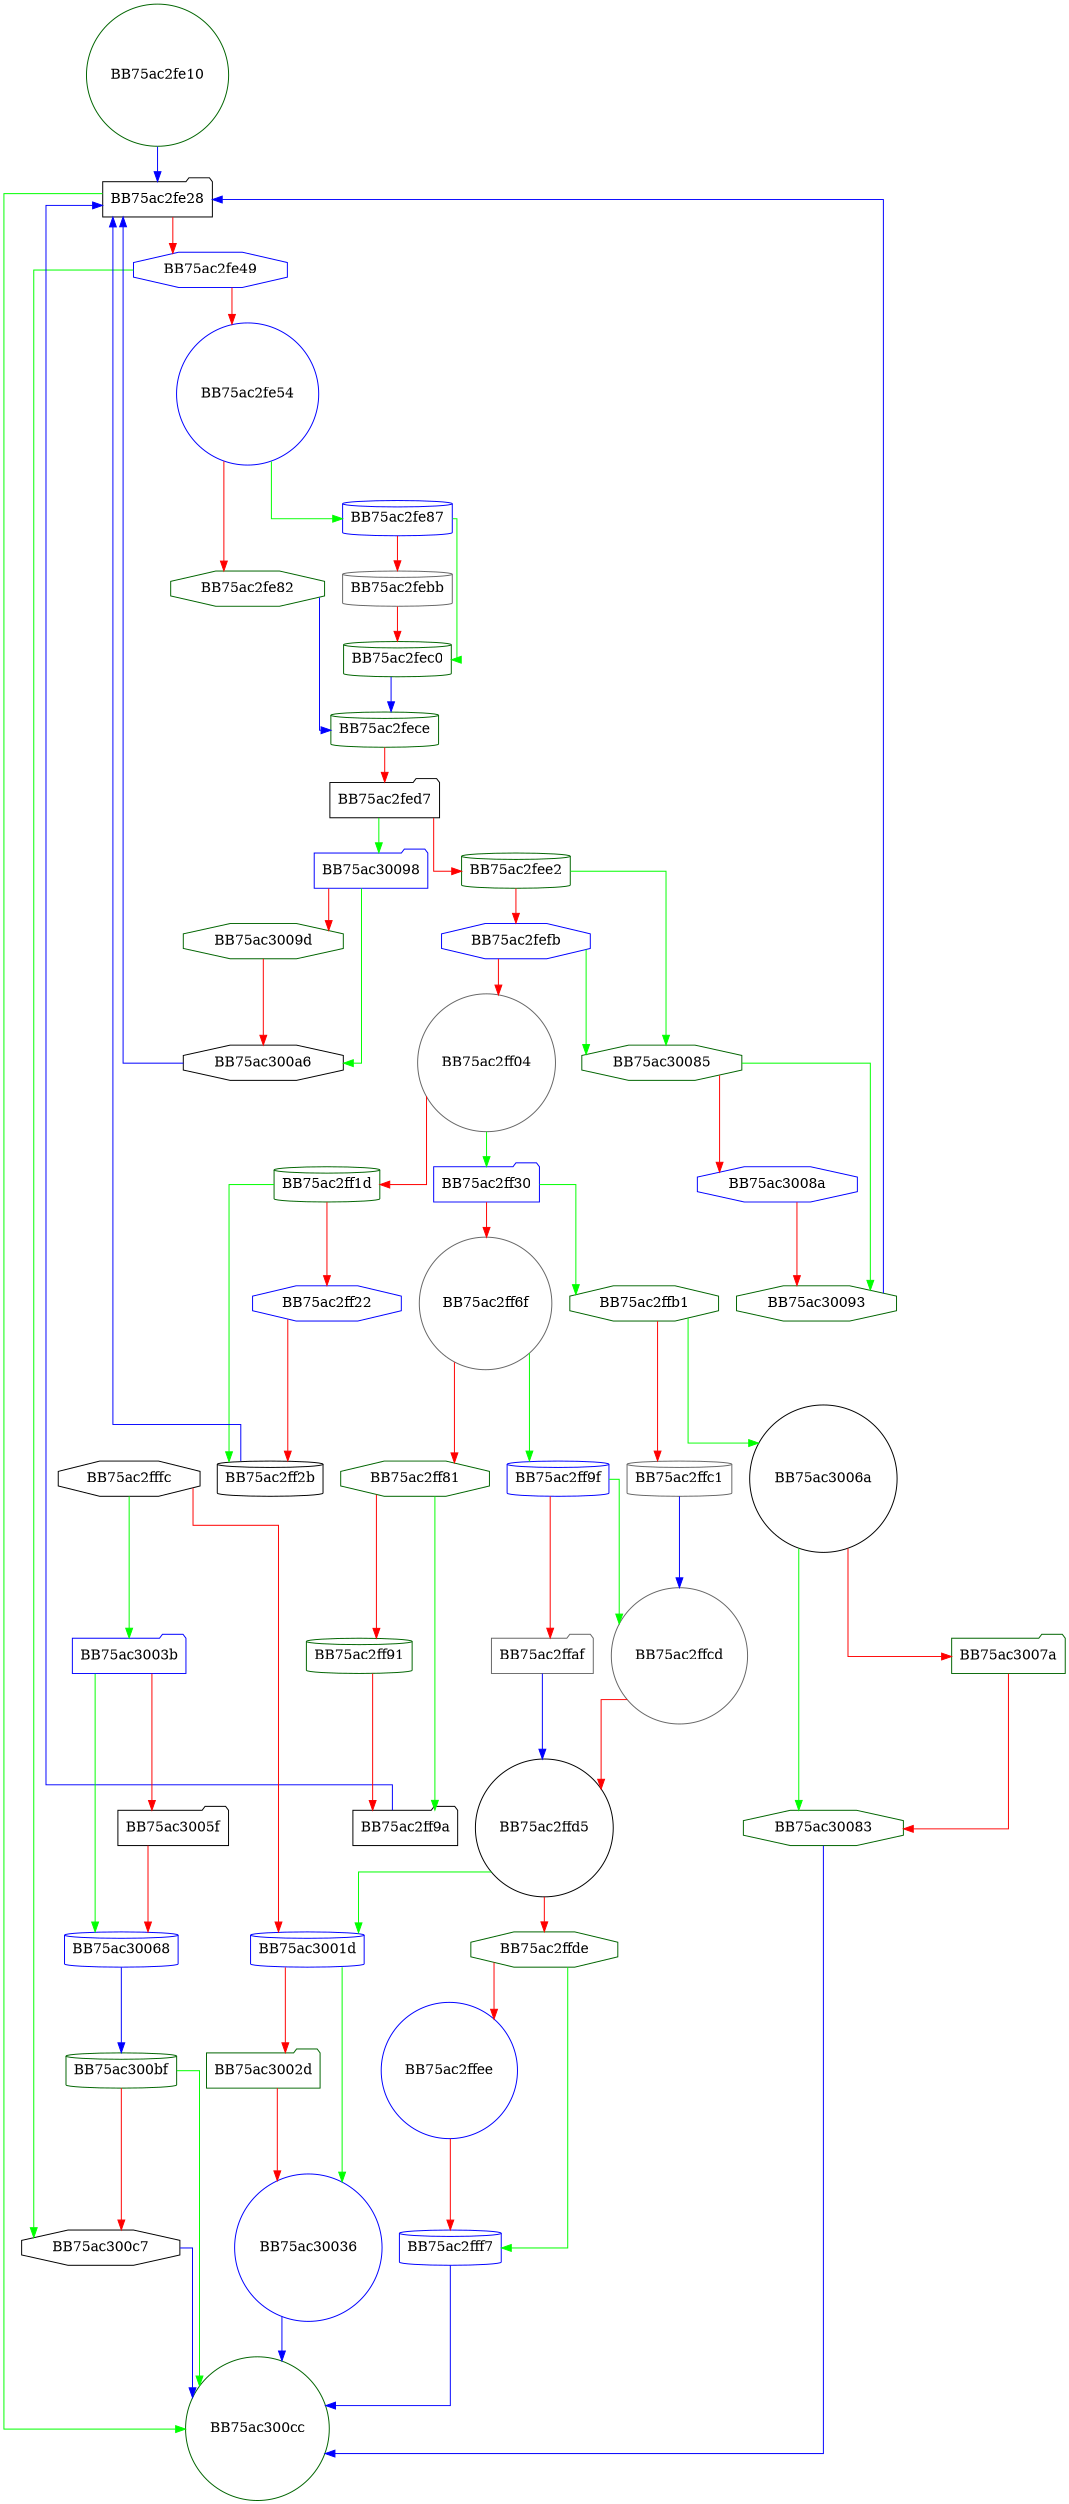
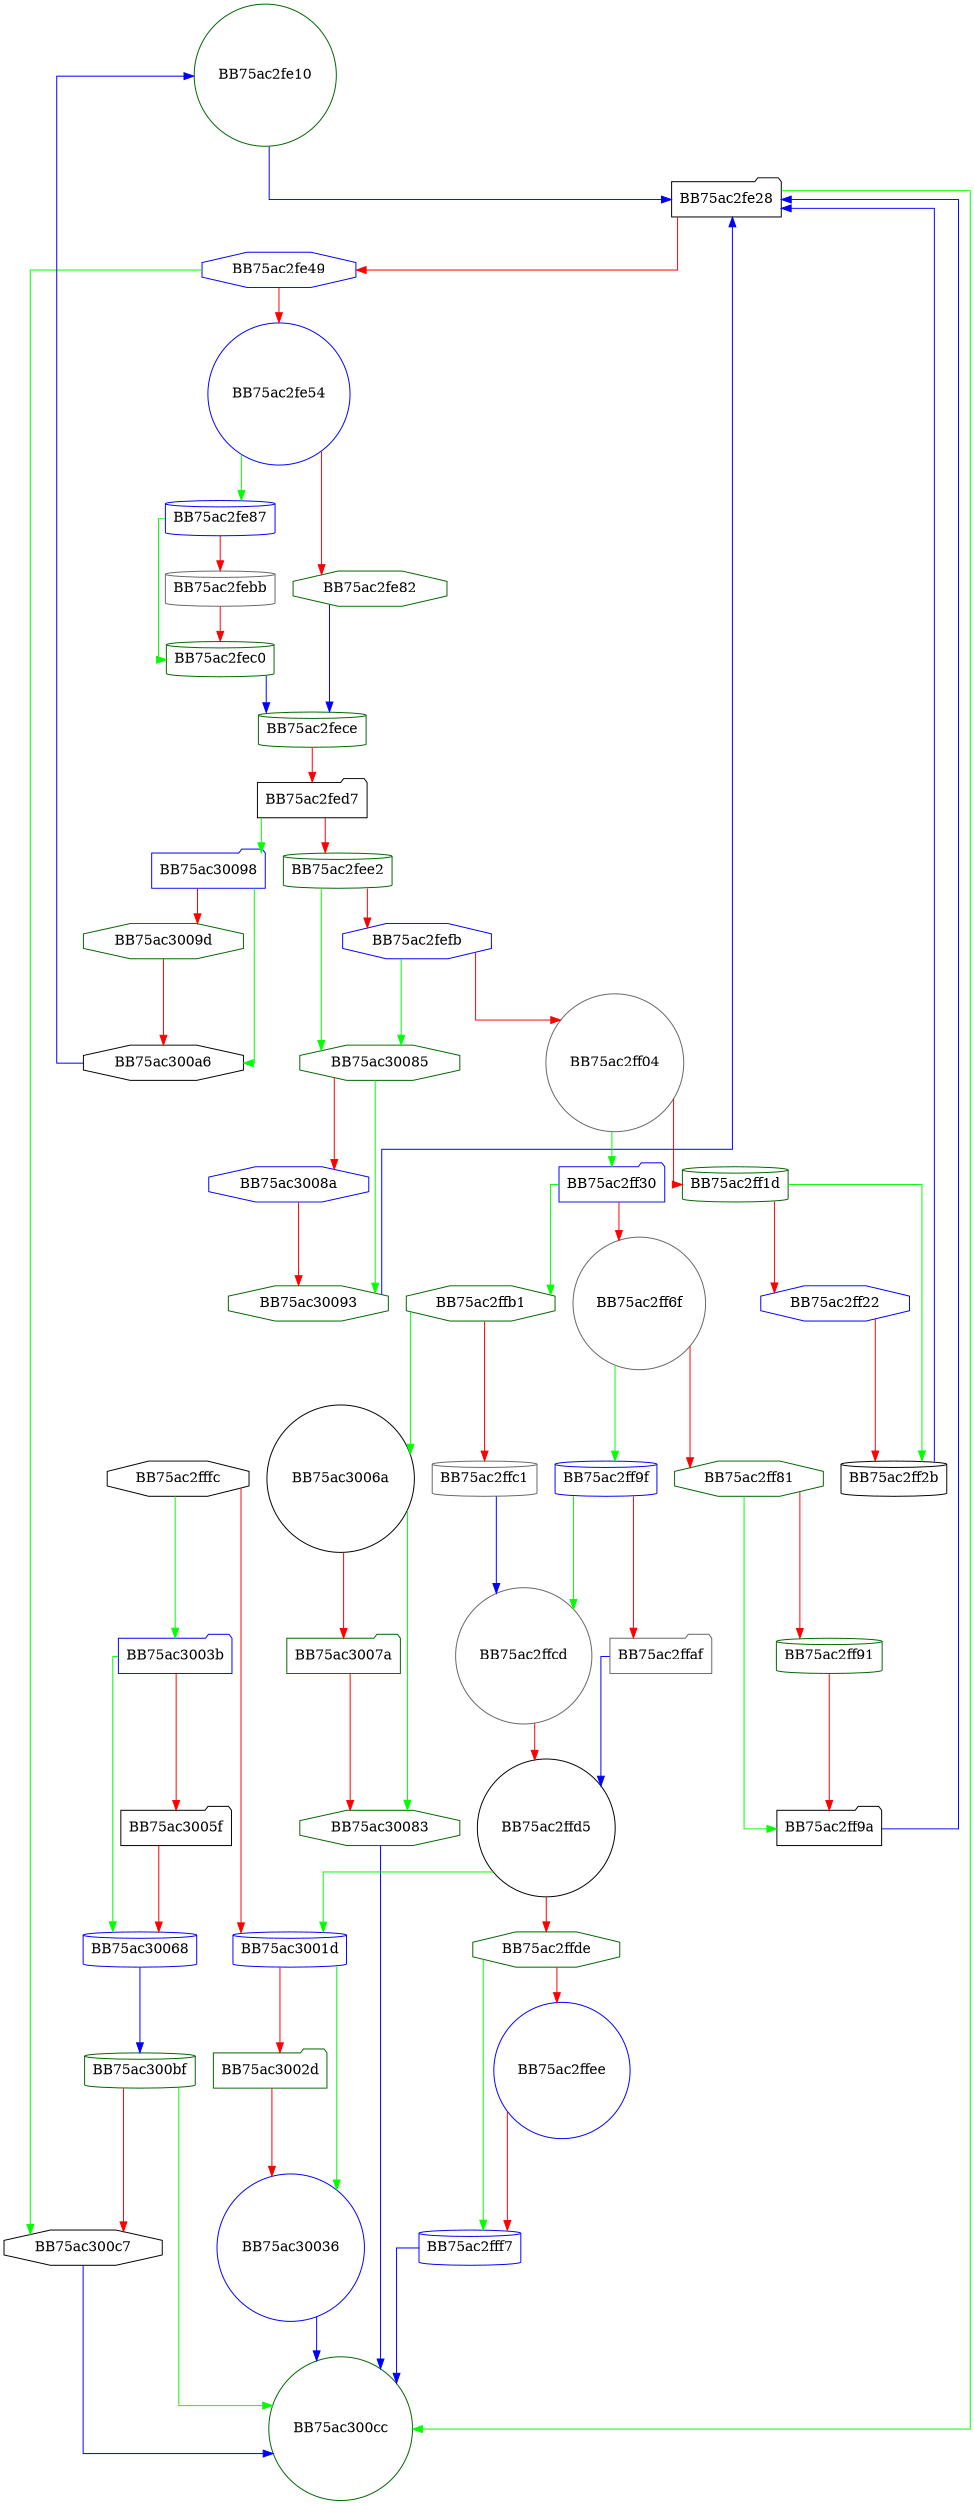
  digraph {
    splines=ortho
    node [color=darkgreen shape=octagon]
    edge [color=red]
    BB75ac2fe10 [shape=circle]
    BB75ac2fe28 [color=black shape=folder]
    BB75ac300cc [shape=circle]
    BB75ac2fe49 [color=blue]
    BB75ac300c7 [color=black]
    BB75ac2fe54 [color=blue shape=circle]
    BB75ac2fe87 [color=blue shape=cylinder]
    BB75ac2fe82
    BB75ac2fec0 [shape=cylinder]
    BB75ac2febb [color=gray40 shape=cylinder]
    BB75ac2fece [shape=cylinder]
    BB75ac2fed7 [color=black shape=folder]
    BB75ac30098 [color=blue shape=folder]
    BB75ac300a6 [color=black]
    BB75ac3009d
    BB75ac2fee2 [shape=cylinder]
    BB75ac30085
    BB75ac2fefb [color=blue]
    BB75ac30093
    BB75ac3008a [color=blue]
    BB75ac2ff04 [color=gray40 shape=circle]
    BB75ac2ff30 [color=blue shape=folder]
    BB75ac2ff1d [shape=cylinder]
    BB75ac2ffb1
    BB75ac2ff6f [color=gray40 shape=circle]
    BB75ac2ff2b [color=black shape=cylinder]
    BB75ac2ff22 [color=blue]
    BB75ac3006a [color=black shape=circle]
    BB75ac2ffc1 [color=gray40 shape=cylinder]
    BB75ac2ff9f [color=blue shape=cylinder]
    BB75ac2ff81
    BB75ac30083
    BB75ac3007a [shape=folder]
    BB75ac2ffcd [color=gray40 shape=circle]
    BB75ac2ffaf [color=gray40 shape=folder]
    BB75ac2ff9a [color=black shape=folder]
    BB75ac2ff91 [shape=cylinder]
    BB75ac2ffd5 [color=black shape=circle]
    BB75ac2ffde
    BB75ac3001d [color=blue shape=cylinder]
    BB75ac2fffc [color=black]
    BB75ac3003b [color=blue shape=folder]
    BB75ac2fff7 [color=blue shape=cylinder]
    BB75ac2ffee [color=blue shape=circle]
    BB75ac30068 [color=blue shape=cylinder]
    BB75ac3005f [color=black shape=folder]
    BB75ac30036 [color=blue shape=circle]
    BB75ac3002d [shape=folder]
    BB75ac300bf [shape=cylinder]
    BB75ac2fe10 -> BB75ac2fe28 [color=blue]
    BB75ac2fe28 -> BB75ac300cc [color=green]
    BB75ac2fe28 -> BB75ac2fe49
    BB75ac2fe49 -> BB75ac300c7 [color=green]
    BB75ac2fe49 -> BB75ac2fe54
    BB75ac300c7 -> BB75ac300cc [color=blue]
    BB75ac2fe54 -> BB75ac2fe87 [color=green]
    BB75ac2fe54 -> BB75ac2fe82
    BB75ac2fe87 -> BB75ac2fec0 [color=green]
    BB75ac2fe87 -> BB75ac2febb
    BB75ac2fe82 -> BB75ac2fece [color=blue]
    BB75ac2fec0 -> BB75ac2fece [color=blue]
    BB75ac2febb -> BB75ac2fec0
    BB75ac2fece -> BB75ac2fed7
    BB75ac2fed7 -> BB75ac30098 [color=green]
    BB75ac2fed7 -> BB75ac2fee2
    BB75ac30098 -> BB75ac300a6 [color=green]
    BB75ac30098 -> BB75ac3009d
-   BB75ac300a6 -> BB75ac2fe28 [color=blue]
+   BB75ac300a6 -> BB75ac2fe10 [color=blue]
    BB75ac3009d -> BB75ac300a6
    BB75ac2fee2 -> BB75ac30085 [color=green]
    BB75ac2fee2 -> BB75ac2fefb
    BB75ac30085 -> BB75ac30093 [color=green]
    BB75ac30085 -> BB75ac3008a
    BB75ac2fefb -> BB75ac30085 [color=green]
    BB75ac2fefb -> BB75ac2ff04
    BB75ac30093 -> BB75ac2fe28 [color=blue]
    BB75ac3008a -> BB75ac30093
    BB75ac2ff04 -> BB75ac2ff30 [color=green]
    BB75ac2ff04 -> BB75ac2ff1d
    BB75ac2ff30 -> BB75ac2ffb1 [color=green]
    BB75ac2ff30 -> BB75ac2ff6f
    BB75ac2ff1d -> BB75ac2ff2b [color=green]
    BB75ac2ff1d -> BB75ac2ff22
    BB75ac2ffb1 -> BB75ac3006a [color=green]
    BB75ac2ffb1 -> BB75ac2ffc1
    BB75ac2ff6f -> BB75ac2ff9f [color=green]
    BB75ac2ff6f -> BB75ac2ff81
    BB75ac2ff2b -> BB75ac2fe28 [color=blue]
    BB75ac2ff22 -> BB75ac2ff2b
    BB75ac3006a -> BB75ac30083 [color=green]
    BB75ac3006a -> BB75ac3007a
    BB75ac2ffc1 -> BB75ac2ffcd [color=blue]
    BB75ac2ff9f -> BB75ac2ffcd [color=green]
    BB75ac2ff9f -> BB75ac2ffaf
    BB75ac2ff81 -> BB75ac2ff9a [color=green]
    BB75ac2ff81 -> BB75ac2ff91
    BB75ac30083 -> BB75ac300cc [color=blue]
    BB75ac3007a -> BB75ac30083
    BB75ac2ffcd -> BB75ac2ffd5
    BB75ac2ffaf -> BB75ac2ffd5 [color=blue]
    BB75ac2ff9a -> BB75ac2fe28 [color=blue]
    BB75ac2ff91 -> BB75ac2ff9a
    BB75ac2ffd5 -> BB75ac2ffde
    BB75ac2ffd5 -> BB75ac3001d [color=green]
    BB75ac2ffde -> BB75ac2fff7 [color=green]
    BB75ac2ffde -> BB75ac2ffee
    BB75ac3001d -> BB75ac30036 [color=green]
    BB75ac3001d -> BB75ac3002d
    BB75ac2fffc -> BB75ac3001d
    BB75ac2fffc -> BB75ac3003b [color=green]
    BB75ac3003b -> BB75ac30068 [color=green]
    BB75ac3003b -> BB75ac3005f
    BB75ac2fff7 -> BB75ac300cc [color=blue]
    BB75ac2ffee -> BB75ac2fff7
    BB75ac30068 -> BB75ac300bf [color=blue]
    BB75ac3005f -> BB75ac30068
    BB75ac30036 -> BB75ac300cc [color=blue]
    BB75ac3002d -> BB75ac30036
    BB75ac300bf -> BB75ac300cc [color=green]
    BB75ac300bf -> BB75ac300c7
  }
